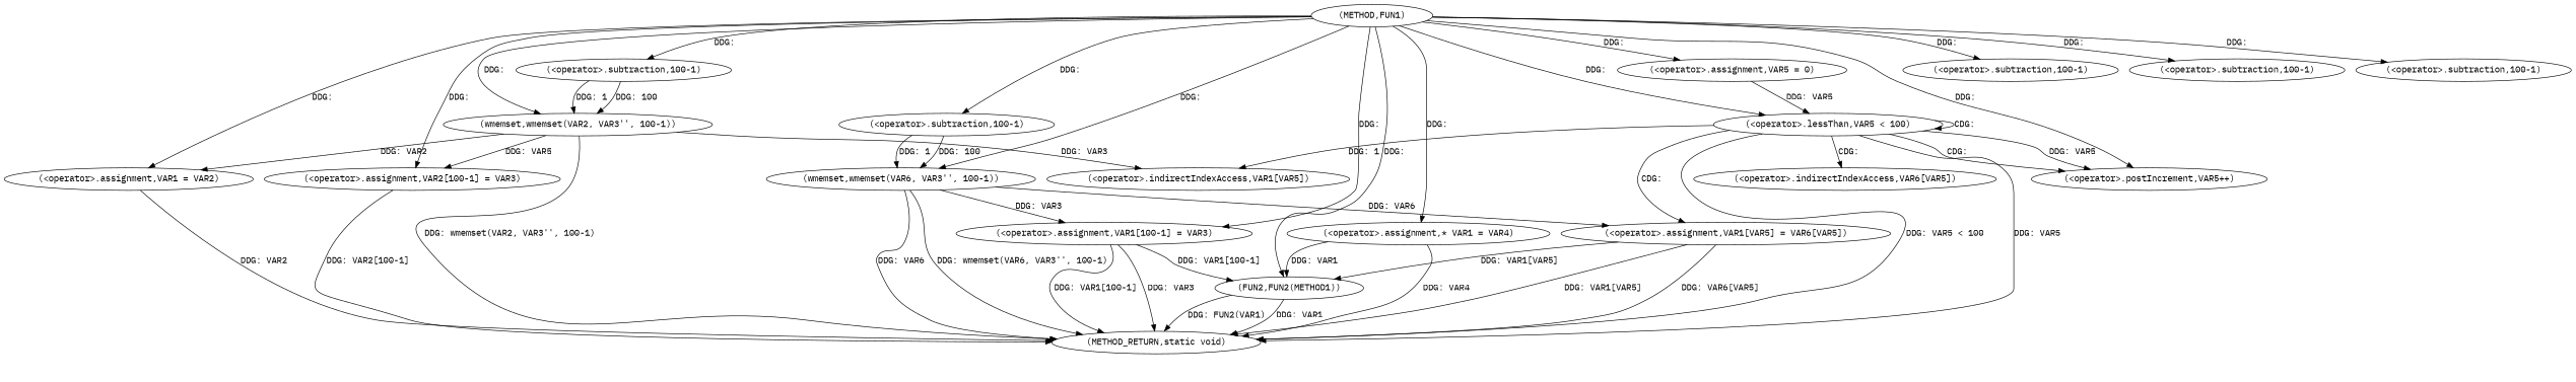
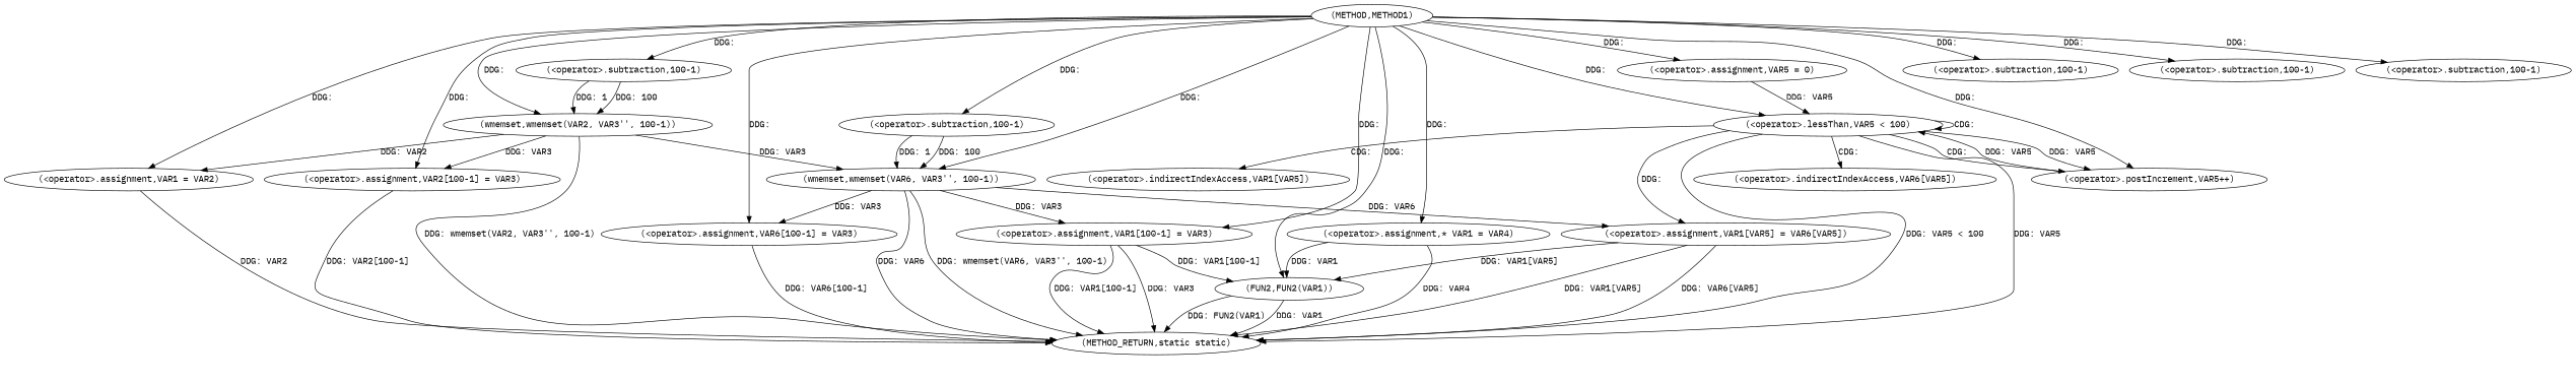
  digraph {
    fontname="IBM Plex Mono"
    node [fontname="IBM Plex Mono"]
    edge [fontname="IBM Plex Mono"]
-   n1 [label="(METHOD,FUN1)"]
+   n1 [label="(METHOD,METHOD1)"]
    n2 [label="(wmemset,wmemset(VAR2, VAR3'', 100-1))"]
    n3 [label="(<operator>.subtraction,100-1)"]
    n4 [label="(<operator>.assignment,VAR2[100-1] = VAR3)"]
    n5 [label="(<operator>.subtraction,100-1)"]
    n6 [label="(<operator>.assignment,VAR1 = VAR2)"]
    n7 [label="(<operator>.assignment,* VAR1 = VAR4)"]
    n8 [label="(wmemset,wmemset(VAR6, VAR3'', 100-1))"]
    n9 [label="(<operator>.subtraction,100-1)"]
+   n10 [label="(<operator>.assignment,VAR6[100-1] = VAR3)"]
    n11 [label="(<operator>.subtraction,100-1)"]
    n12 [label="(<operator>.assignment,VAR5 = 0)"]
    n13 [label="(<operator>.lessThan,VAR5 < 100)"]
    n14 [label="(<operator>.postIncrement,VAR5++)"]
    n15 [label="(<operator>.assignment,VAR1[100-1] = VAR3)"]
    n16 [label="(<operator>.subtraction,100-1)"]
-   n17 [label="(FUN2,FUN2(METHOD1))"]
-   n18 [label="(METHOD_RETURN,static void)"]
+   n17 [label="(FUN2,FUN2(VAR1))"]
+   n18 [label="(METHOD_RETURN,static static)"]
    n19 [label="(<operator>.assignment,VAR1[VAR5] = VAR6[VAR5])"]
    n20 [label="(<operator>.indirectIndexAccess,VAR1[VAR5])"]
    n21 [label="(<operator>.indirectIndexAccess,VAR6[VAR5])"]
    n1 -> n2 [label="DDG: "]
    n1 -> n3 [label="DDG: "]
    n1 -> n4 [label="DDG: "]
    n1 -> n5 [label="DDG: "]
    n1 -> n6 [label="DDG: "]
    n1 -> n7 [label="DDG: "]
    n1 -> n8 [label="DDG: "]
    n1 -> n9 [label="DDG: "]
+   n1 -> n10 [label="DDG: "]
    n1 -> n11 [label="DDG: "]
    n1 -> n12 [label="DDG: "]
    n1 -> n13 [label="DDG: "]
    n1 -> n14 [label="DDG: "]
    n1 -> n15 [label="DDG: "]
    n1 -> n16 [label="DDG: "]
    n1 -> n17 [label="DDG: "]
-   n2 -> n4 [label="DDG: VAR5"]
+   n2 -> n4 [label="DDG: VAR3"]
    n2 -> n6 [label="DDG: VAR2"]
-   n2 -> n20 [label="DDG: VAR3"]
+   n2 -> n8 [label="DDG: VAR3"]
    n2 -> n18 [label="DDG: wmemset(VAR2, VAR3'', 100-1)"]
    n3 -> n2 [label="DDG: 100"]
    n3 -> n2 [label="DDG: 1"]
    n4 -> n18 [label="DDG: VAR2[100-1]"]
    n6 -> n18 [label="DDG: VAR2"]
    n7 -> n17 [label="DDG: VAR1"]
    n7 -> n18 [label="DDG: VAR4"]
+   n8 -> n10 [label="DDG: VAR3"]
    n8 -> n15 [label="DDG: VAR3"]
    n8 -> n18 [label="DDG: VAR6"]
    n8 -> n18 [label="DDG: wmemset(VAR6, VAR3'', 100-1)"]
    n8 -> n19 [label="DDG: VAR6"]
    n9 -> n8 [label="DDG: 100"]
    n9 -> n8 [label="DDG: 1"]
+   n10 -> n18 [label="DDG: VAR6[100-1]"]
    n12 -> n13 [label="DDG: VAR5"]
    n13 -> n13 [label="CDG: "]
    n13 -> n14 [label="DDG: VAR5"]
    n13 -> n14 [label="CDG: "]
    n13 -> n18 [label="DDG: VAR5 < 100"]
    n13 -> n18 [label="DDG: VAR5"]
-   n13 -> n19 [label="CDG: "]
-   n13 -> n20 [label="DDG: 1"]
+   n13 -> n19 [label="DDG: "]
+   n13 -> n20 [label="CDG: "]
    n13 -> n21 [label="CDG: "]
+   n14 -> n13 [label="DDG: VAR5"]
    n15 -> n17 [label="DDG: VAR1[100-1]"]
    n15 -> n18 [label="DDG: VAR3"]
    n15 -> n18 [label="DDG: VAR1[100-1]"]
    n17 -> n18 [label="DDG: FUN2(VAR1)"]
    n17 -> n18 [label="DDG: VAR1"]
    n19 -> n17 [label="DDG: VAR1[VAR5]"]
    n19 -> n18 [label="DDG: VAR6[VAR5]"]
    n19 -> n18 [label="DDG: VAR1[VAR5]"]
  }
